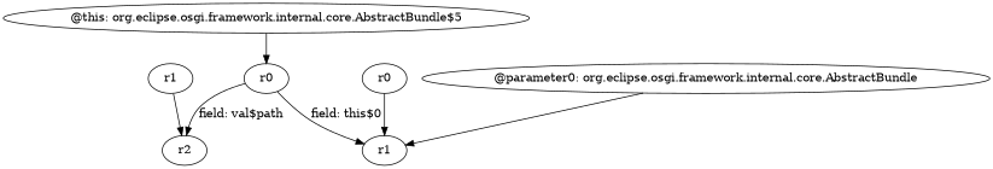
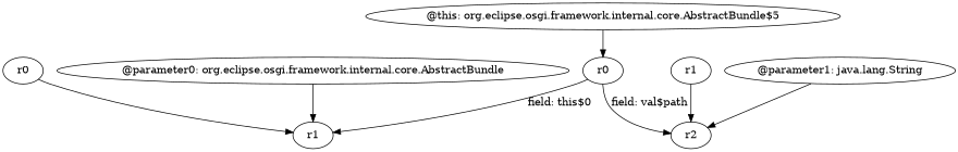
  digraph {
    n1 [label=r1]
    n2 [label=r2]
    n3 [label=r0]
    n4 [label=r1]
    n5 [label=r0]
    n6 [label="@parameter0: org.eclipse.osgi.framework.internal.core.AbstractBundle"]
+   n7 [label="@parameter1: java.lang.String"]
    n8 [label="@this: org.eclipse.osgi.framework.internal.core.AbstractBundle$5"]
    n1 -> n2
    n3 -> n2 [label="field: val$path"]
    n3 -> n4 [label="field: this$0"]
    n5 -> n4
    n6 -> n4
+   n7 -> n2
    n8 -> n3
  }
